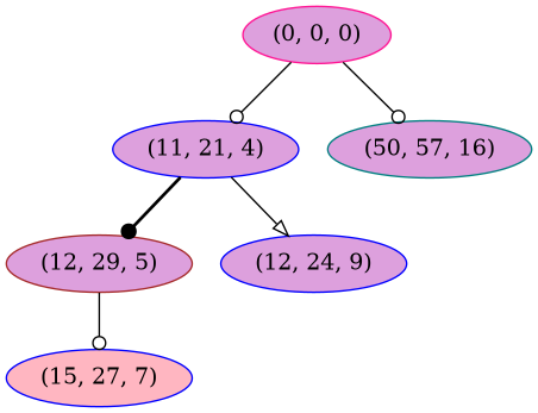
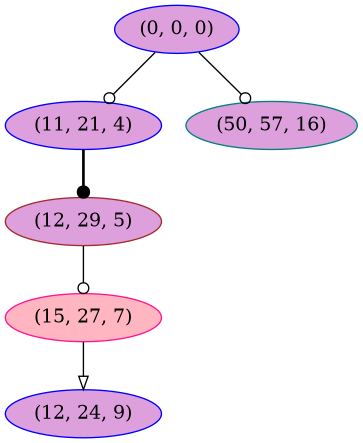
  digraph {
    node [color=blue fillcolor=plum style=filled]
    edge [arrowhead=odot style=solid]
    n1 [label="(11, 21, 4)"]
-   "(0, 0, 0)" [color=deeppink]
+   "(0, 0, 0)"
    "(50, 57, 16)" [color=teal]
    "(12, 29, 5)" [color=brown]
-   "(15, 27, 7)" [fillcolor=lightpink]
+   "(15, 27, 7)" [color=deeppink fillcolor=lightpink]
    n6 [label="(12, 24, 9)"]
    n1 -> "(12, 29, 5)" [arrowhead=dot style=bold]
    "(0, 0, 0)" -> n1
    "(0, 0, 0)" -> "(50, 57, 16)"
    "(12, 29, 5)" -> "(15, 27, 7)"
-   n1 -> n6 [arrowhead=onormal]
+   "(15, 27, 7)" -> n6 [arrowhead=onormal]
  }
